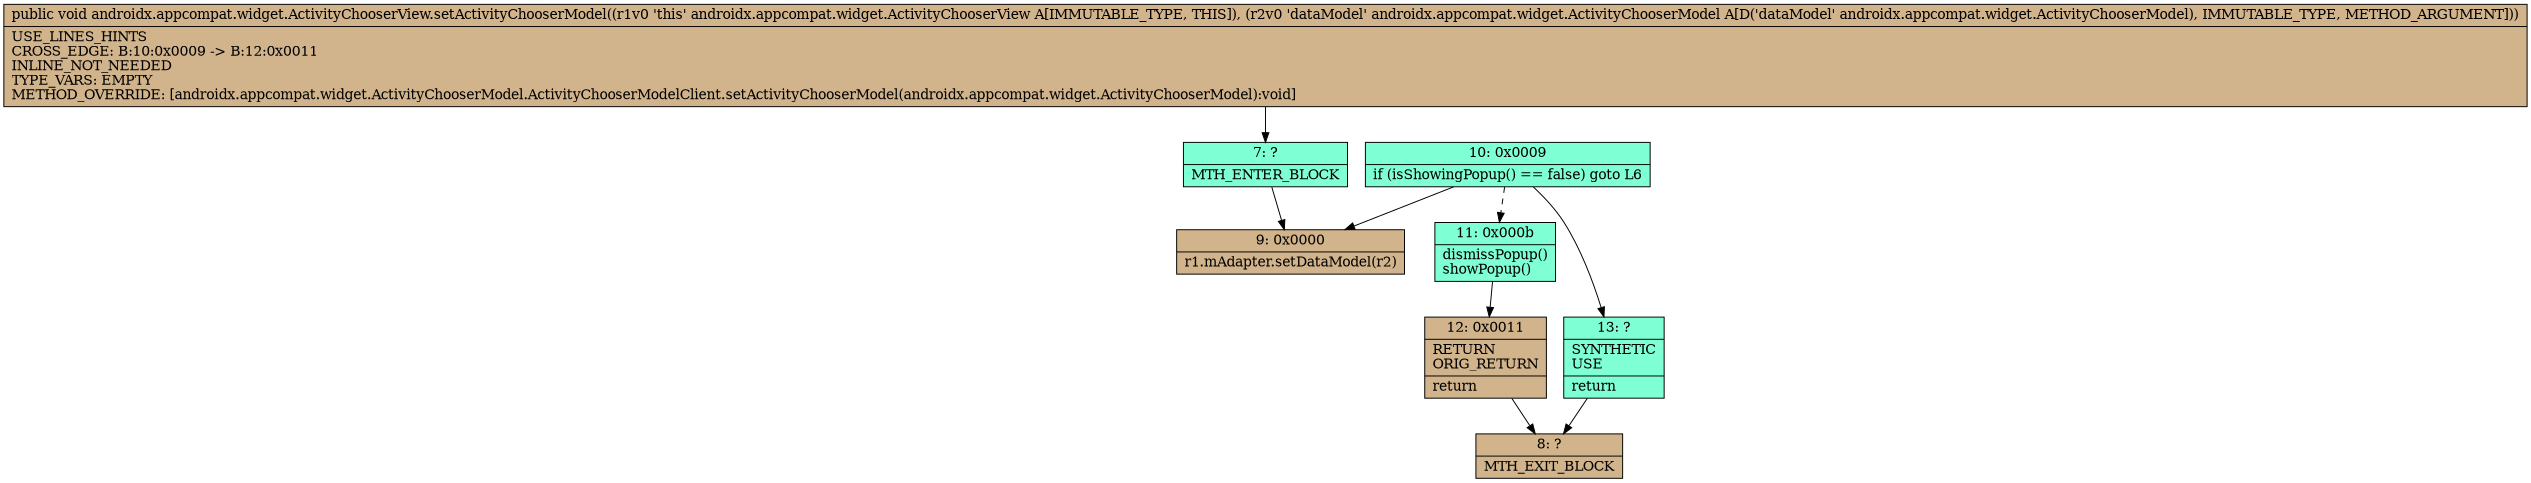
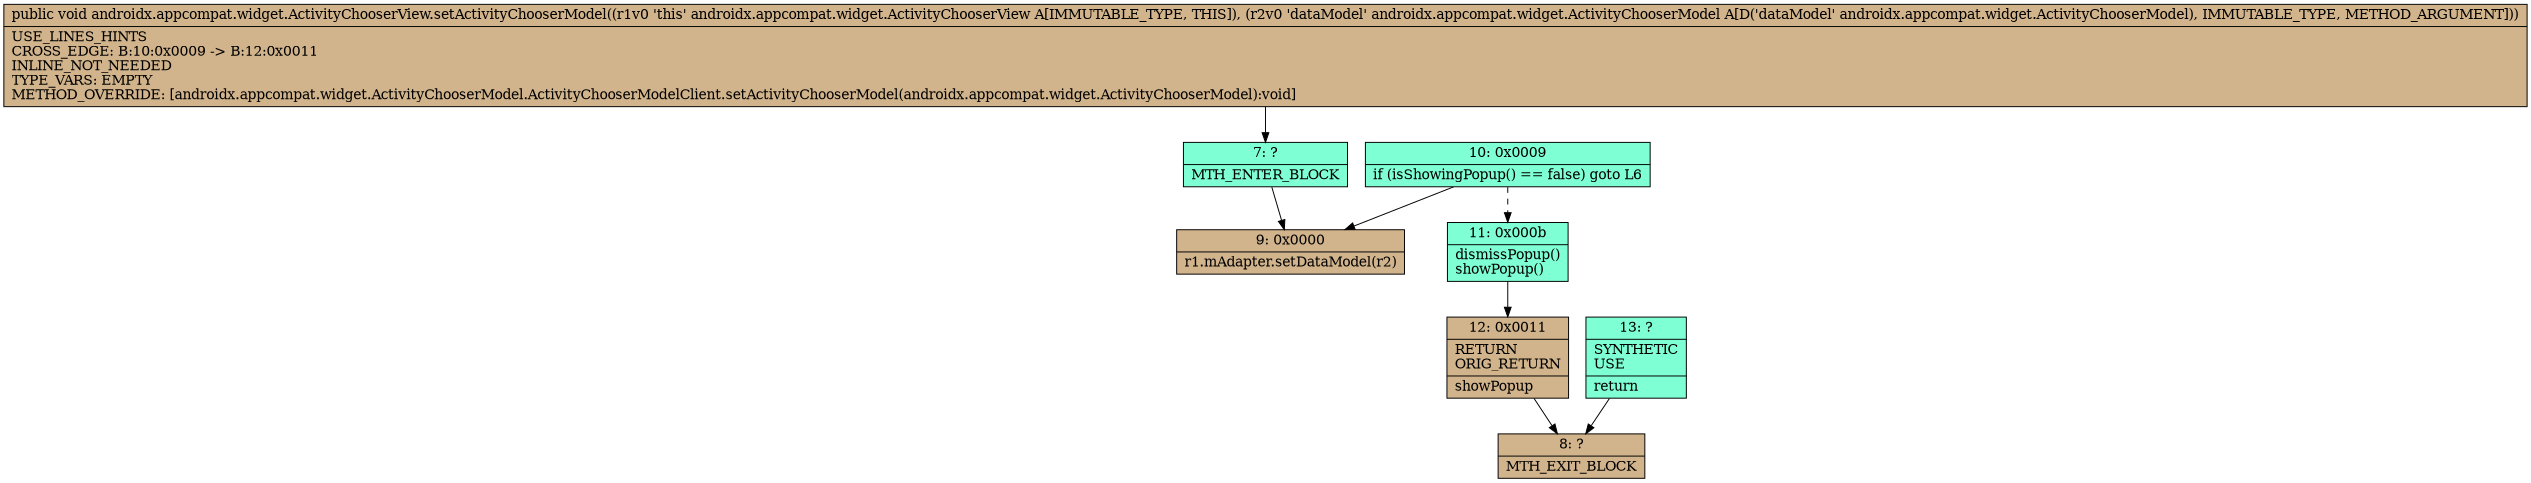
  digraph {
    node [fillcolor=aquamarine shape=record style=filled]
    n1 [label="{7\:\ ?|MTH_ENTER_BLOCK\l}"]
    n2 [fillcolor=tan label="{9\:\ 0x0000|r1.mAdapter.setDataModel(r2)\l}"]
    n3 [label="{10\:\ 0x0009|if (isShowingPopup() == false) goto L6\l}"]
    n4 [label="{11\:\ 0x000b|dismissPopup()\lshowPopup()\l}"]
    n5 [label="{13\:\ ?|SYNTHETIC\lUSE\l|return\l}"]
-   n6 [fillcolor=tan label="{12\:\ 0x0011|RETURN\lORIG_RETURN\l|return\l}"]
+   n6 [fillcolor=tan label="{12\:\ 0x0011|RETURN\lORIG_RETURN\l|showPopup\l}"]
    n7 [fillcolor=tan label="{8\:\ ?|MTH_EXIT_BLOCK\l}"]
    n8 [fillcolor=tan label="{public void androidx.appcompat.widget.ActivityChooserView.setActivityChooserModel((r1v0 'this' androidx.appcompat.widget.ActivityChooserView A[IMMUTABLE_TYPE, THIS]), (r2v0 'dataModel' androidx.appcompat.widget.ActivityChooserModel A[D('dataModel' androidx.appcompat.widget.ActivityChooserModel), IMMUTABLE_TYPE, METHOD_ARGUMENT]))  | USE_LINES_HINTS\lCROSS_EDGE: B:10:0x0009 \-\> B:12:0x0011\lINLINE_NOT_NEEDED\lTYPE_VARS: EMPTY\lMETHOD_OVERRIDE: [androidx.appcompat.widget.ActivityChooserModel.ActivityChooserModelClient.setActivityChooserModel(androidx.appcompat.widget.ActivityChooserModel):void]\l}"]
    n1 -> n2
    n3 -> n2
    n3 -> n4 [style=dashed]
-   n3 -> n5
    n4 -> n6
    n5 -> n7
    n6 -> n7
    n8 -> n1
  }
